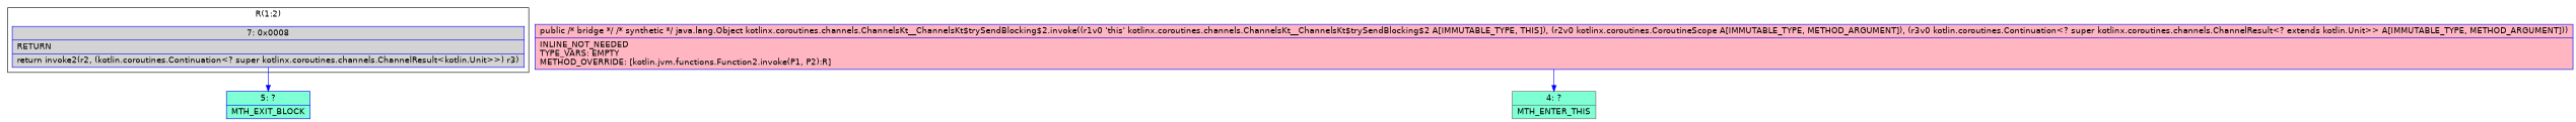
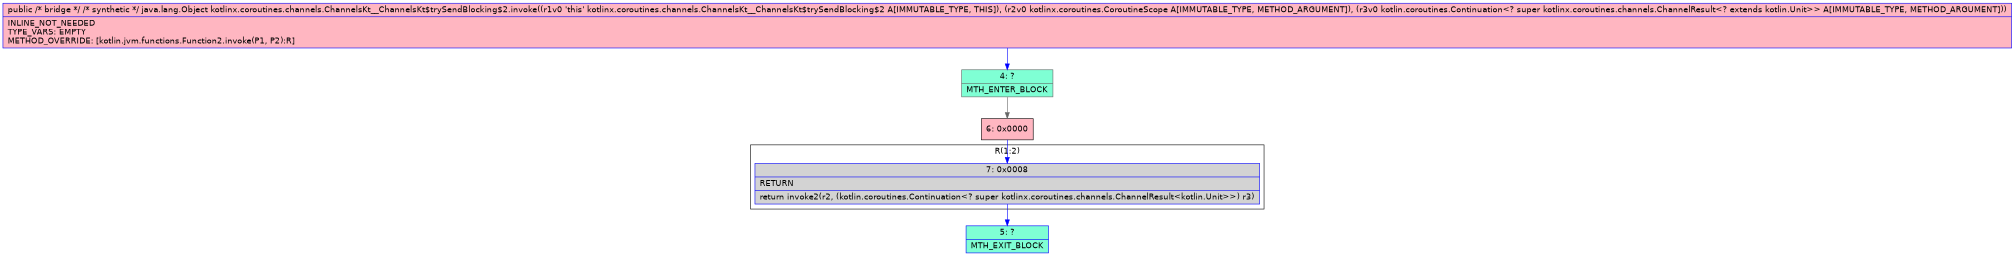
  digraph {
    fontname="DejaVu Sans"
    node [color=blue fillcolor=aquamarine fontname="DejaVu Sans" shape=record style=filled]
    edge [color=blue fontname="DejaVu Sans"]
    n1 [fillcolor=lightgrey label="{7\:\ 0x0008|RETURN\l|return invoke2(r2, (kotlin.coroutines.Continuation\<? super kotlinx.coroutines.channels.ChannelResult\<kotlin.Unit\>\>) r3)\l}"]
    n2 [label="{5\:\ ?|MTH_EXIT_BLOCK\l}"]
-   n3 [color=gray40 label="{4\:\ ?|MTH_ENTER_THIS\l}"]
+   n3 [color=gray40 label="{4\:\ ?|MTH_ENTER_BLOCK\l}"]
+   n4 [color=black fillcolor=lightpink label="{6\:\ 0x0000}"]
    n5 [fillcolor=lightpink label="{public \/* bridge *\/ \/* synthetic *\/ java.lang.Object kotlinx.coroutines.channels.ChannelsKt__ChannelsKt$trySendBlocking$2.invoke((r1v0 'this' kotlinx.coroutines.channels.ChannelsKt__ChannelsKt$trySendBlocking$2 A[IMMUTABLE_TYPE, THIS]), (r2v0 kotlinx.coroutines.CoroutineScope A[IMMUTABLE_TYPE, METHOD_ARGUMENT]), (r3v0 kotlin.coroutines.Continuation\<? super kotlinx.coroutines.channels.ChannelResult\<? extends kotlin.Unit\>\> A[IMMUTABLE_TYPE, METHOD_ARGUMENT]))  | INLINE_NOT_NEEDED\lTYPE_VARS: EMPTY\lMETHOD_OVERRIDE: [kotlin.jvm.functions.Function2.invoke(P1, P2):R]\l}"]
    subgraph cluster_1 {
      label="R(1:2)"
      n1
    }
    n1 -> n2
+   n3 -> n4 [color=gray40]
+   n4 -> n1
    n5 -> n3
  }
